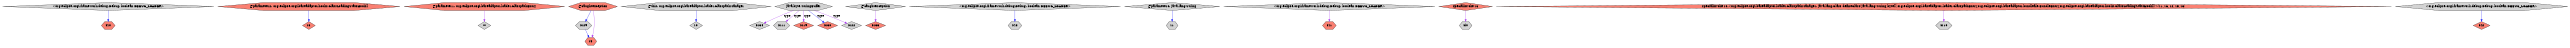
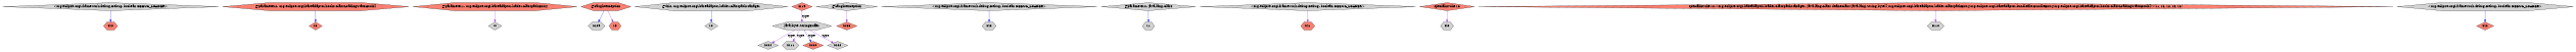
  digraph {
    node [fillcolor=lightgrey shape=diamond style=filled]
    edge [color=purple]
    n1 [label="<org.eclipse.osgi.framework.debug.Debug: boolean DEBUG_LOADER>"]
    n2 [fillcolor=salmon label="$z0" shape=hexagon]
    n3 [fillcolor=salmon label="@parameter2: org.eclipse.osgi.baseadaptor.hooks.ClassLoadingStatsHook[]" shape=hexagon]
    n4 [fillcolor=salmon label=r3]
    n5 [fillcolor=salmon label="@parameter1: org.eclipse.osgi.baseadaptor.loader.ClasspathEntry" shape=hexagon]
    n6 [label=r2]
    n7 [fillcolor=salmon label="@caughtexception" shape=hexagon]
    n8 [label="$r29" shape=hexagon]
    n9 [fillcolor=salmon label=r5 shape=hexagon]
    n10 [label="@this: org.eclipse.osgi.baseadaptor.loader.ClasspathManager" shape=hexagon]
    n11 [label=r0]
    n12 [label="java.byte.StringBuffer" shape=hexagon]
    n13 [label="$r34"]
    n14 [label="$r11" shape=hexagon]
    n15 [fillcolor=salmon label="$r19"]
    n16 [fillcolor=salmon label="$r30"]
    n17 [label="$r22"]
    n18 [label="@caughtexception"]
    n19 [fillcolor=salmon label="$r33"]
    n20 [label="<org.eclipse.osgi.framework.debug.Debug: boolean DEBUG_LOADER>"]
    n21 [label="$z3" shape=hexagon]
-   n22 [label="@parameter0: java.lang.String"]
+   n22 [label="@parameter0: java.lang.Class"]
    n23 [label=r1 shape=hexagon]
    n24 [label="<org.eclipse.osgi.framework.debug.Debug: boolean DEBUG_LOADER>"]
    n25 [fillcolor=salmon label="$z1" shape=hexagon]
    n26 [fillcolor=salmon label="specialinvoke r6"]
    n27 [label="$i0" shape=hexagon]
    n28 [fillcolor=salmon label="specialinvoke r0.<org.eclipse.osgi.baseadaptor.loader.ClasspathManager: java.lang.Class defineClass(java.lang.String,byte[],org.eclipse.osgi.baseadaptor.loader.ClasspathEntry,org.eclipse.osgi.baseadaptor.bundlefile.BundleEntry,org.eclipse.osgi.baseadaptor.hooks.ClassLoadingStatsHook[])>(r1, r6, r2, r5, r3)"]
    n29 [label="$r10" shape=hexagon]
    n30 [label="<org.eclipse.osgi.framework.debug.Debug: boolean DEBUG_LOADER>" shape=hexagon]
    n31 [fillcolor=salmon label="$z2"]
    n1 -> n2 [color=blue]
    n3 -> n4 [color=blue]
    n5 -> n6
    n7 -> n8 [color=blue]
    n7 -> n9
-   n8 -> n9 [color=blue]
    n10 -> n11 [color=blue]
    n12 -> n13 [label=type]
    n12 -> n14 [label=type]
-   n12 -> n15 [label=type]
+   n15 -> n12 [label=type]
    n12 -> n16 [color=blue label=type]
    n12 -> n17 [label=type]
    n18 -> n19
    n20 -> n21 [color=blue]
    n22 -> n23 [color=blue]
    n24 -> n25
    n26 -> n27
    n28 -> n29
    n30 -> n31 [color=blue]
  }
